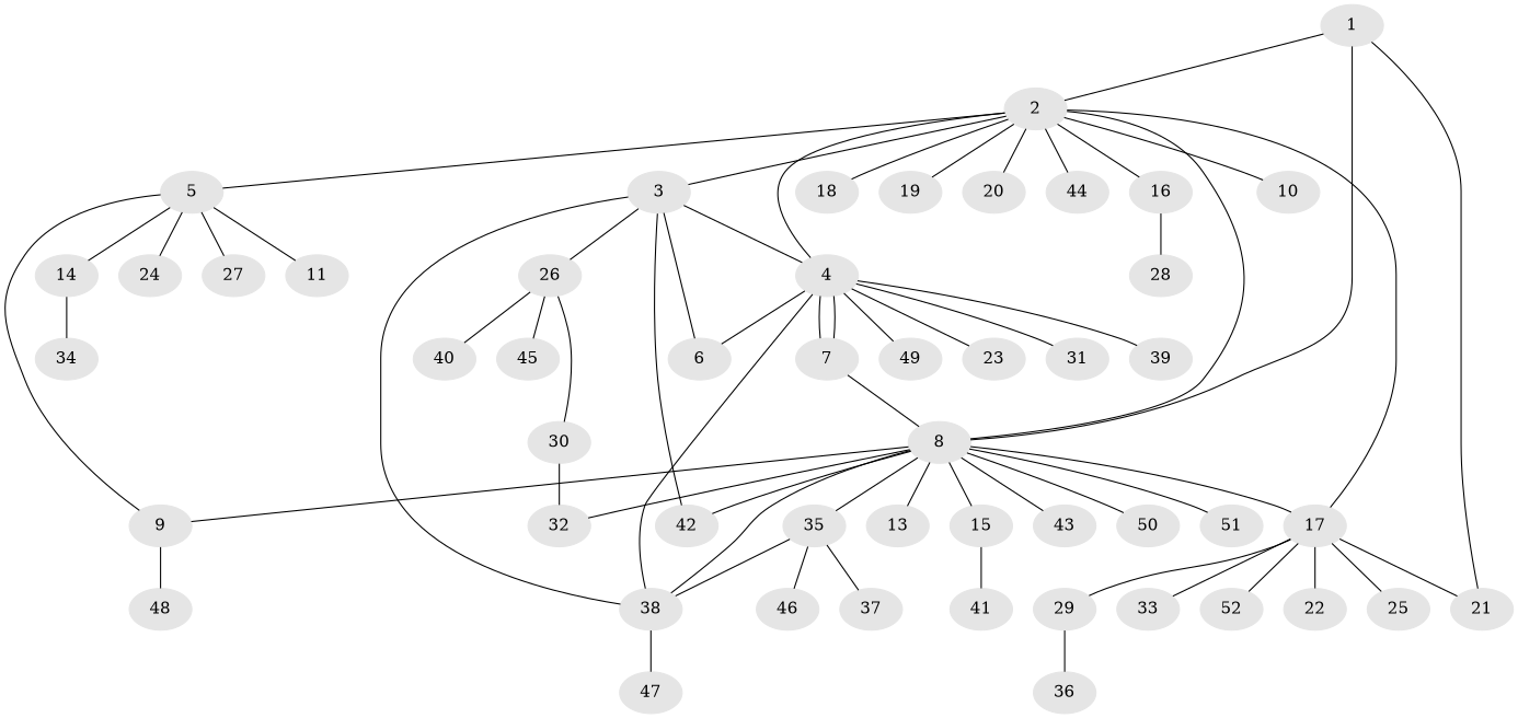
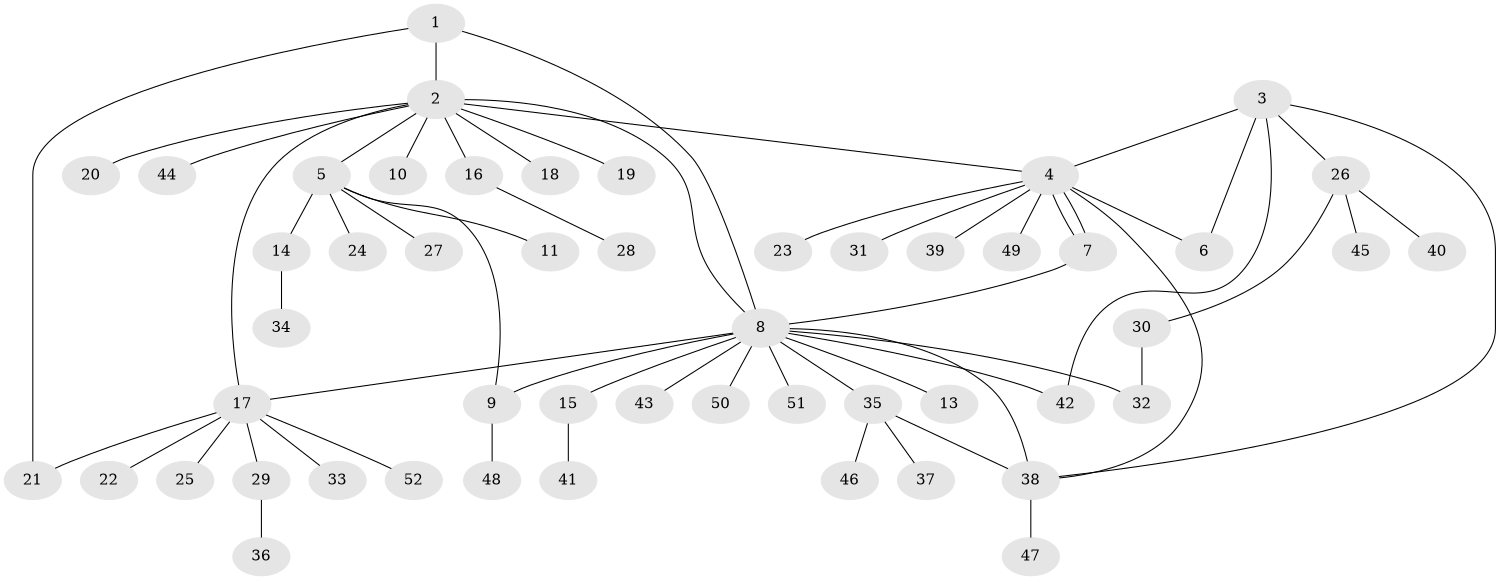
  graph {
    node [color=gray90 style=filled]
    1
    2
    8
    21
    3
    4
    5
    10
    16
    17
    18
    19
    20
    44
    32
    38
    42
    9
    13
    15
    35
    43
    50
    51
    6
    26
    7
    23
    31
    39
    49
    11
    14
    24
    27
    28
    22
    25
    29
    33
    52
    30
    40
    45
    47
    48
    34
    41
    37
    46
    36
    1 -- 2
    1 -- 8
    1 -- 21
    2 -- 8
-   2 -- 3
    2 -- 4
    2 -- 5
    2 -- 10
    2 -- 16
    2 -- 17
    2 -- 18
    2 -- 19
    2 -- 20
    2 -- 44
    8 -- 17
    8 -- 32
    8 -- 38
    8 -- 42
    8 -- 9
    8 -- 13
    8 -- 15
    8 -- 35
    8 -- 43
    8 -- 50
    8 -- 51
    3 -- 4
    3 -- 38
    3 -- 42
    3 -- 6
    3 -- 26
    4 -- 38
    4 -- 6
    4 -- 7
    4 -- 7
    4 -- 23
    4 -- 31
    4 -- 39
    4 -- 49
    5 -- 9
    5 -- 11
    5 -- 14
    5 -- 24
    5 -- 27
    16 -- 28
    17 -- 21
    17 -- 22
    17 -- 25
    17 -- 29
    17 -- 33
    17 -- 52
    38 -- 47
    9 -- 48
    15 -- 41
    35 -- 38
    35 -- 37
    35 -- 46
    26 -- 30
    26 -- 40
    26 -- 45
    7 -- 8
    14 -- 34
    29 -- 36
    30 -- 32
  }
